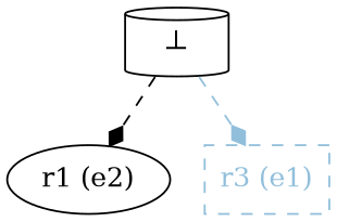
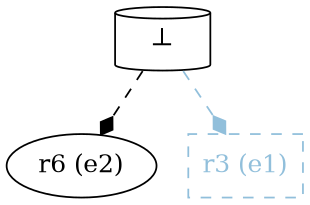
  digraph {
    node [fillcolor=white style=filled]
    edge [style=dashed arrowhead=diamond]
    n1 [label="⊥" shape=cylinder]
-   n2 [color=black label="r1 (e2)" shape=ellipse]
+   n2 [color=black label="r6 (e2)" shape=ellipse]
    n3 [color="#91bfdb" fillcolor=transparent label=<<FONT COLOR="#91bfdb">r3 (e1)</FONT>> shape=box style=dashed]
    n1 -> n2
    n1 -> n3 [color="#91bfdb"]
  }
